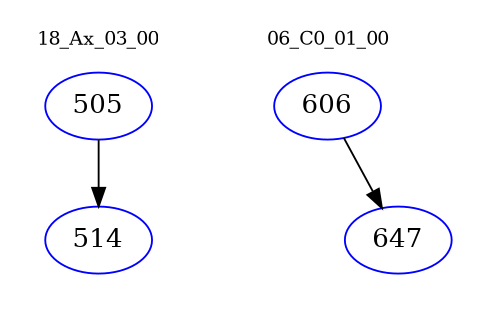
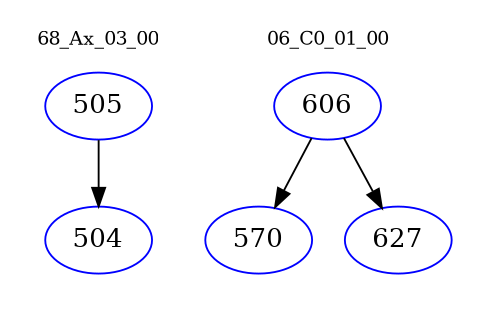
  digraph {
    node [color=blue]
    edge [color=black]
    n1 [label=505]
-   n2 [label=514]
+   n2 [label=504]
    n3 [label=606]
-   n5 [label=647]
+   n4 [label=570]
+   n5 [label=627]
    subgraph cluster_1 {
      color=white
      fontsize=10
-     label="18_Ax_03_00"
+     label="68_Ax_03_00"
      n1
      n2
    }
    subgraph cluster_2 {
      color=white
      fontsize=10
      label="06_C0_01_00"
      n3
+     n4
      n5
    }
    n1 -> n2
+   n3 -> n4
    n3 -> n5
  }
